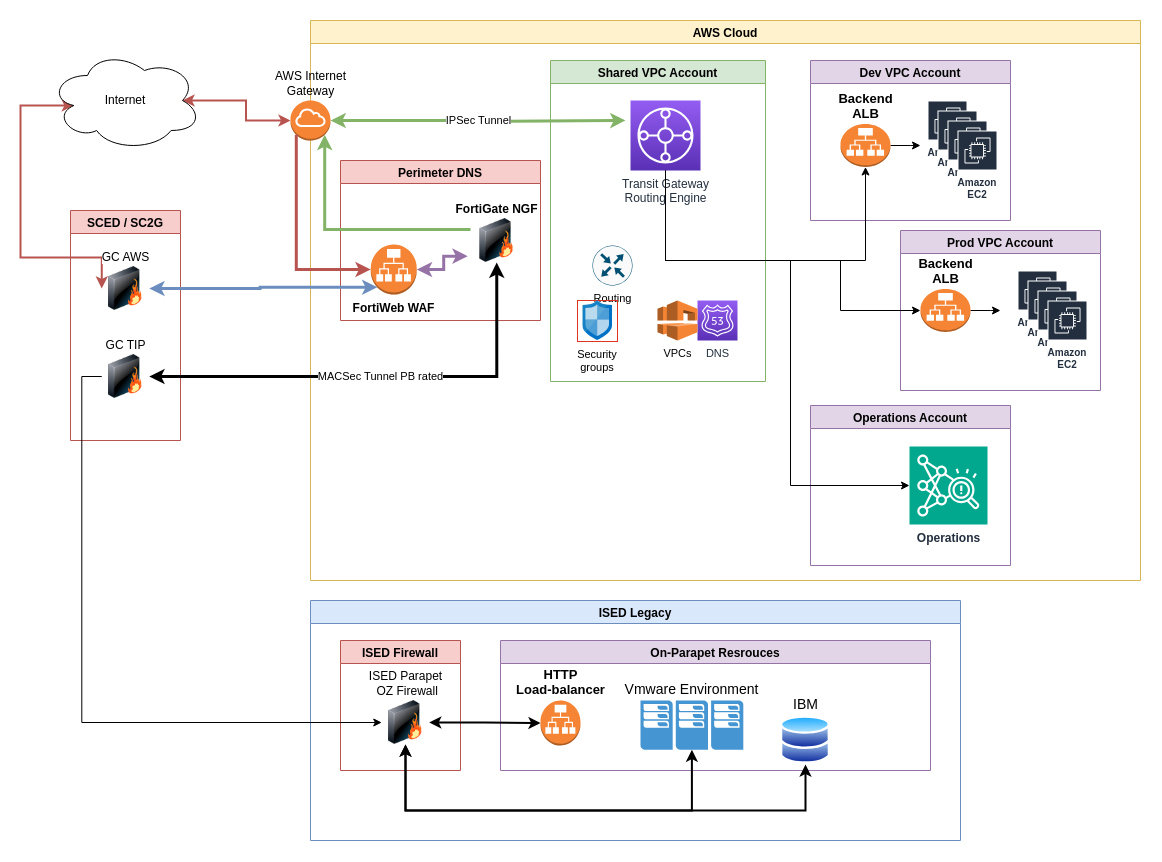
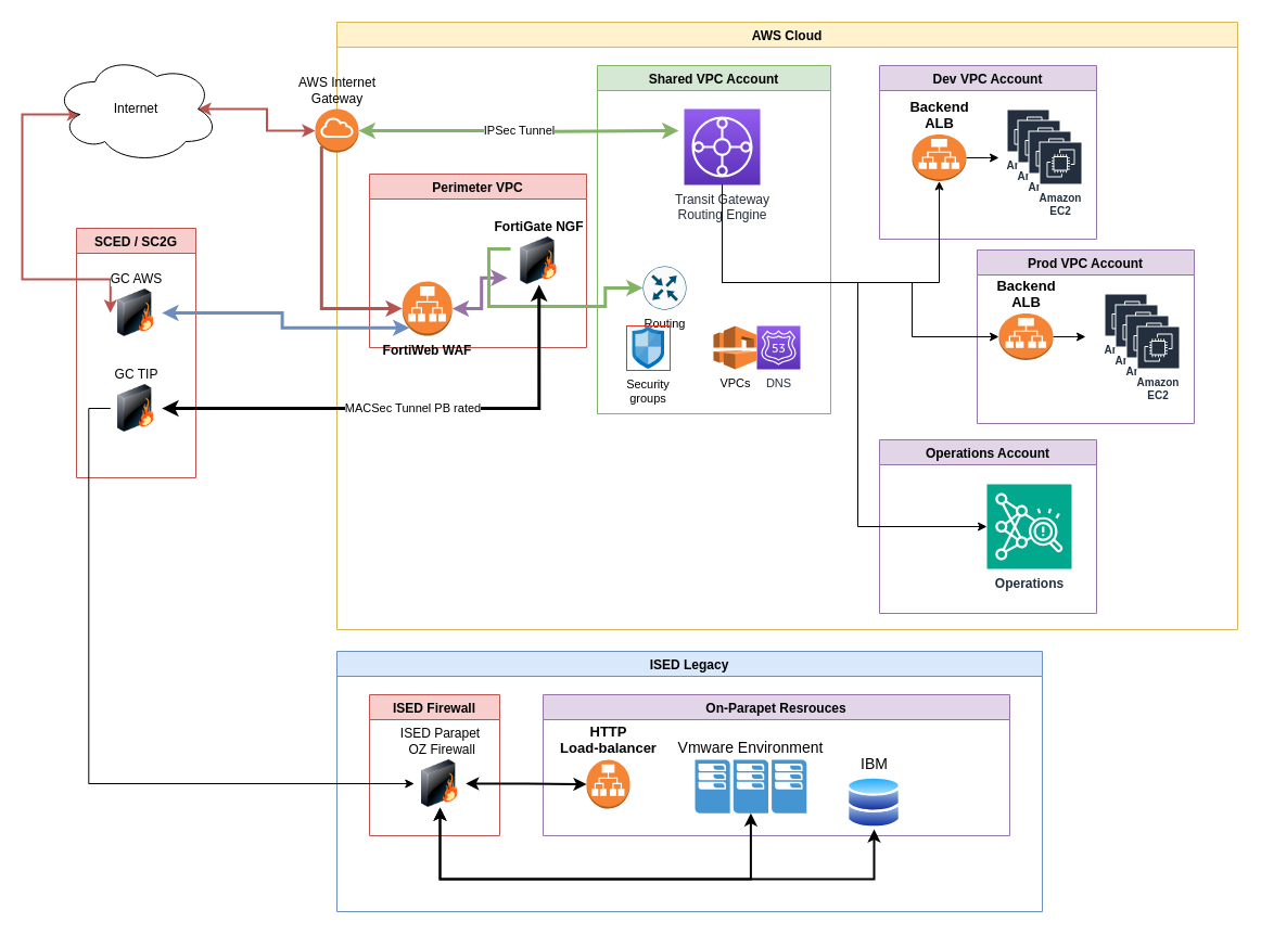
  <mxCell id="0" />
  <mxCell id="1" parent="0" />
  <mxCell id="2" style="edgeStyle=orthogonalEdgeStyle;rounded=0;orthogonalLoop=1;jettySize=auto;html=1;entryX=0;entryY=0.5;entryDx=0;entryDy=0;entryPerimeter=0;startArrow=classic;startFill=1;strokeWidth=2;exitX=0.875;exitY=0.5;exitDx=0;exitDy=0;exitPerimeter=0;fillColor=#f8cecc;strokeColor=#b85450;" parent="1" source="4" target="38" edge="1"><mxGeometry relative="1" as="geometry" /></mxCell>
  <mxCell id="3" style="edgeStyle=orthogonalEdgeStyle;rounded=0;orthogonalLoop=1;jettySize=auto;html=1;entryX=0;entryY=0.5;entryDx=0;entryDy=0;startArrow=classic;startFill=1;strokeWidth=2;exitX=0.16;exitY=0.55;exitDx=0;exitDy=0;exitPerimeter=0;fillColor=#f8cecc;strokeColor=#b85450;" parent="1" source="4" target="6" edge="1"><mxGeometry relative="1" as="geometry"><Array as="points"><mxPoint x="20" y="105" /><mxPoint x="20" y="257" /></Array></mxGeometry></mxCell>
  <mxCell id="4" value="Internet" style="ellipse;shape=cloud;whiteSpace=wrap;html=1;" parent="1" vertex="1"><mxGeometry x="49" y="50" width="152" height="100" as="geometry" /></mxCell>
  <mxCell id="5" value="SCED / SC2G" style="swimlane;fillColor=#f8cecc;strokeColor=#b85450;" parent="1" vertex="1"><mxGeometry x="70" y="210" width="110" height="230" as="geometry" /></mxCell>
  <mxCell id="6" value="GC AWS" style="image;html=1;image=img/lib/clip_art/networking/Firewall_128x128.png;labelPosition=center;verticalLabelPosition=top;align=center;verticalAlign=bottom;" parent="5" vertex="1"><mxGeometry x="31.25" y="56" width="47.5" height="44" as="geometry" /></mxCell>
  <mxCell id="7" value="GC TIP" style="image;html=1;image=img/lib/clip_art/networking/Firewall_128x128.png;labelPosition=center;verticalLabelPosition=top;align=center;verticalAlign=bottom;" parent="5" vertex="1"><mxGeometry x="31.25" y="144" width="47.5" height="44" as="geometry" /></mxCell>
  <mxCell id="8" value="AWS Cloud" style="swimlane;fillColor=#fff2cc;strokeColor=#d6b656;" parent="1" vertex="1"><mxGeometry x="310" y="20" width="830" height="560" as="geometry" /></mxCell>
- <mxCell id="9" value="Perimeter DNS" style="swimlane;startSize=23;fillColor=#f8cecc;strokeColor=#b85450;" parent="8" vertex="1"><mxGeometry x="30" y="140" width="200" height="160" as="geometry" /></mxCell>
+ <mxCell id="9" value="Perimeter VPC" style="swimlane;startSize=23;fillColor=#f8cecc;strokeColor=#b85450;" parent="8" vertex="1"><mxGeometry x="30" y="140" width="200" height="160" as="geometry" /></mxCell>
  <mxCell id="10" value="&lt;b&gt;FortiGate NGF&lt;/b&gt;" style="image;html=1;image=img/lib/clip_art/networking/Firewall_128x128.png;labelPosition=center;verticalLabelPosition=top;align=center;verticalAlign=bottom;" parent="9" vertex="1"><mxGeometry x="130" y="58" width="52.5" height="44" as="geometry" /></mxCell>
  <mxCell id="11" style="edgeStyle=orthogonalEdgeStyle;rounded=0;orthogonalLoop=1;jettySize=auto;html=1;entryX=-0.052;entryY=0.856;entryDx=0;entryDy=0;entryPerimeter=0;startArrow=classic;startFill=1;endArrow=classic;endFill=1;strokeWidth=3;fillColor=#e1d5e7;strokeColor=#9673a6;" parent="9" source="12" target="10" edge="1"><mxGeometry relative="1" as="geometry" /></mxCell>
- <mxCell id="12" value="&lt;b&gt;&lt;font style=&quot;font-size: 12px&quot;&gt;FortiWeb WAF&lt;/font&gt;&lt;/b&gt;" style="outlineConnect=0;dashed=0;verticalLabelPosition=bottom;verticalAlign=top;align=center;html=1;shape=mxgraph.aws3.application_load_balancer;fillColor=#F58534;gradientColor=none;labelPosition=center;" parent="9" vertex="1"><mxGeometry x="30.25" y="84" width="46" height="50" as="geometry" /></mxCell>
+ <mxCell id="12" value="&lt;b&gt;&lt;font style=&quot;font-size: 12px&quot;&gt;FortiWeb WAF&lt;/font&gt;&lt;/b&gt;" style="outlineConnect=0;dashed=0;verticalLabelPosition=bottom;verticalAlign=top;align=center;html=1;shape=mxgraph.aws3.application_load_balancer;fillColor=#F58534;gradientColor=none;labelPosition=center;" parent="9" vertex="1"><mxGeometry x="30.25" y="99" width="46" height="50" as="geometry" /></mxCell>
  <mxCell id="13" value="Shared VPC Account" style="swimlane;fillColor=#d5e8d4;strokeColor=#82b366;startSize=23;" parent="8" vertex="1"><mxGeometry x="240" y="40" width="215" height="321" as="geometry" /></mxCell>
  <mxCell id="14" value="Transit Gateway&lt;br&gt;Routing Engine" style="points=[[0,0,0],[0.25,0,0],[0.5,0,0],[0.75,0,0],[1,0,0],[0,1,0],[0.25,1,0],[0.5,1,0],[0.75,1,0],[1,1,0],[0,0.25,0],[0,0.5,0],[0,0.75,0],[1,0.25,0],[1,0.5,0],[1,0.75,0]];outlineConnect=0;fontColor=#232F3E;gradientColor=#945DF2;gradientDirection=north;fillColor=#5A30B5;strokeColor=#ffffff;dashed=0;verticalLabelPosition=bottom;verticalAlign=top;align=center;html=1;fontSize=12;fontStyle=0;aspect=fixed;shape=mxgraph.aws4.resourceIcon;resIcon=mxgraph.aws4.transit_gateway;" parent="13" vertex="1"><mxGeometry x="80" y="40" width="70" height="70" as="geometry" /></mxCell>
  <mxCell id="15" value="DNS" style="points=[[0,0,0],[0.25,0,0],[0.5,0,0],[0.75,0,0],[1,0,0],[0,1,0],[0.25,1,0],[0.5,1,0],[0.75,1,0],[1,1,0],[0,0.25,0],[0,0.5,0],[0,0.75,0],[1,0.25,0],[1,0.5,0],[1,0.75,0]];outlineConnect=0;fontColor=#232F3E;gradientColor=#945DF2;gradientDirection=north;fillColor=#5A30B5;strokeColor=#ffffff;dashed=0;verticalLabelPosition=bottom;verticalAlign=top;align=center;html=1;fontSize=11;fontStyle=0;aspect=fixed;shape=mxgraph.aws4.resourceIcon;resIcon=mxgraph.aws4.route_53;" parent="13" vertex="1"><mxGeometry x="147" y="240" width="40" height="40" as="geometry" /></mxCell>
  <mxCell id="16" value="VPCs" style="outlineConnect=0;dashed=0;verticalLabelPosition=bottom;verticalAlign=top;align=center;html=1;shape=mxgraph.aws3.vpc;fillColor=#F58534;gradientColor=none;fontSize=11;" parent="13" vertex="1"><mxGeometry x="107" y="240" width="40" height="40" as="geometry" /></mxCell>
  <mxCell id="17" value="Routing" style="points=[[0.5,0,0],[1,0.5,0],[0.5,1,0],[0,0.5,0],[0.145,0.145,0],[0.856,0.145,0],[0.855,0.856,0],[0.145,0.855,0]];verticalLabelPosition=bottom;html=1;verticalAlign=top;aspect=fixed;align=center;pointerEvents=1;shape=mxgraph.cisco19.rect;prIcon=router;fillColor=#FAFAFA;strokeColor=#005073;fontSize=11;" parent="13" vertex="1"><mxGeometry x="42" y="185" width="40" height="40" as="geometry" /></mxCell>
  <mxCell id="18" value="Security&#10;groups" style="fillColor=none;strokeColor=#DD3522;verticalAlign=top;fontStyle=0;labelPosition=center;verticalLabelPosition=bottom;align=center;fontSize=11;" parent="13" vertex="1"><mxGeometry x="27" y="240" width="40" height="41" as="geometry" /></mxCell>
  <mxCell id="19" value="" style="aspect=fixed;html=1;points=[];align=center;image;fontSize=12;image=img/lib/mscae/Network_Security_Groups_Classic.svg;fontColor=#000000;" parent="13" vertex="1"><mxGeometry x="32.4" y="240" width="29.6" height="40" as="geometry" /></mxCell>
  <mxCell id="20" value="Dev VPC Account" style="swimlane;fillColor=#e1d5e7;strokeColor=#9673a6;" parent="8" vertex="1"><mxGeometry x="500" y="40" width="200" height="160" as="geometry" /></mxCell>
  <mxCell id="21" value="" style="group" parent="20" vertex="1" connectable="0"><mxGeometry x="117" y="40" width="70" height="104" as="geometry" /></mxCell>
  <mxCell id="22" value="Amazon EC2" style="outlineConnect=0;fontColor=#232F3E;gradientColor=none;strokeColor=#ffffff;fillColor=#232F3E;dashed=0;verticalLabelPosition=middle;verticalAlign=bottom;align=center;html=1;whiteSpace=wrap;fontSize=10;fontStyle=1;spacing=3;shape=mxgraph.aws4.productIcon;prIcon=mxgraph.aws4.ec2;" parent="21" vertex="1"><mxGeometry width="40" height="74" as="geometry" /></mxCell>
  <mxCell id="23" value="Amazon EC2" style="outlineConnect=0;fontColor=#232F3E;gradientColor=none;strokeColor=#ffffff;fillColor=#232F3E;dashed=0;verticalLabelPosition=middle;verticalAlign=bottom;align=center;html=1;whiteSpace=wrap;fontSize=10;fontStyle=1;spacing=3;shape=mxgraph.aws4.productIcon;prIcon=mxgraph.aws4.ec2;" parent="21" vertex="1"><mxGeometry x="10" y="10" width="40" height="74" as="geometry" /></mxCell>
  <mxCell id="24" value="Amazon EC2" style="outlineConnect=0;fontColor=#232F3E;gradientColor=none;strokeColor=#ffffff;fillColor=#232F3E;dashed=0;verticalLabelPosition=middle;verticalAlign=bottom;align=center;html=1;whiteSpace=wrap;fontSize=10;fontStyle=1;spacing=3;shape=mxgraph.aws4.productIcon;prIcon=mxgraph.aws4.ec2;" parent="21" vertex="1"><mxGeometry x="20" y="20" width="40" height="74" as="geometry" /></mxCell>
  <mxCell id="25" value="Amazon EC2" style="outlineConnect=0;fontColor=#232F3E;gradientColor=none;strokeColor=#ffffff;fillColor=#232F3E;dashed=0;verticalLabelPosition=middle;verticalAlign=bottom;align=center;html=1;whiteSpace=wrap;fontSize=10;fontStyle=1;spacing=3;shape=mxgraph.aws4.productIcon;prIcon=mxgraph.aws4.ec2;" parent="21" vertex="1"><mxGeometry x="30" y="30" width="40" height="74" as="geometry" /></mxCell>
  <mxCell id="26" style="edgeStyle=orthogonalEdgeStyle;rounded=0;orthogonalLoop=1;jettySize=auto;html=1;" edge="1" parent="20" source="27"><mxGeometry relative="1" as="geometry"><mxPoint x="110" y="85" as="targetPoint" /></mxGeometry></mxCell>
  <mxCell id="27" value="&lt;b&gt;&lt;font style=&quot;font-size: 13px&quot;&gt;Backend &lt;br&gt;ALB&lt;/font&gt;&lt;/b&gt;" style="outlineConnect=0;dashed=0;verticalLabelPosition=top;verticalAlign=bottom;align=center;html=1;shape=mxgraph.aws3.application_load_balancer;fillColor=#F58534;gradientColor=none;labelPosition=center;" parent="20" vertex="1"><mxGeometry x="30" y="63.5" width="50" height="43" as="geometry" /></mxCell>
  <mxCell id="28" value="Prod VPC Account" style="swimlane;fillColor=#e1d5e7;strokeColor=#9673a6;" parent="8" vertex="1"><mxGeometry x="590" y="210" width="200" height="160" as="geometry" /></mxCell>
  <mxCell id="29" value="" style="group" parent="28" vertex="1" connectable="0"><mxGeometry x="117" y="40" width="70" height="104" as="geometry" /></mxCell>
  <mxCell id="30" value="Amazon EC2" style="outlineConnect=0;fontColor=#232F3E;gradientColor=none;strokeColor=#ffffff;fillColor=#232F3E;dashed=0;verticalLabelPosition=middle;verticalAlign=bottom;align=center;html=1;whiteSpace=wrap;fontSize=10;fontStyle=1;spacing=3;shape=mxgraph.aws4.productIcon;prIcon=mxgraph.aws4.ec2;" parent="29" vertex="1"><mxGeometry width="40" height="74" as="geometry" /></mxCell>
  <mxCell id="31" value="Amazon EC2" style="outlineConnect=0;fontColor=#232F3E;gradientColor=none;strokeColor=#ffffff;fillColor=#232F3E;dashed=0;verticalLabelPosition=middle;verticalAlign=bottom;align=center;html=1;whiteSpace=wrap;fontSize=10;fontStyle=1;spacing=3;shape=mxgraph.aws4.productIcon;prIcon=mxgraph.aws4.ec2;" parent="29" vertex="1"><mxGeometry x="10" y="10" width="40" height="74" as="geometry" /></mxCell>
  <mxCell id="32" value="Amazon EC2" style="outlineConnect=0;fontColor=#232F3E;gradientColor=none;strokeColor=#ffffff;fillColor=#232F3E;dashed=0;verticalLabelPosition=middle;verticalAlign=bottom;align=center;html=1;whiteSpace=wrap;fontSize=10;fontStyle=1;spacing=3;shape=mxgraph.aws4.productIcon;prIcon=mxgraph.aws4.ec2;" parent="29" vertex="1"><mxGeometry x="20" y="20" width="40" height="74" as="geometry" /></mxCell>
  <mxCell id="33" value="Amazon EC2" style="outlineConnect=0;fontColor=#232F3E;gradientColor=none;strokeColor=#ffffff;fillColor=#232F3E;dashed=0;verticalLabelPosition=middle;verticalAlign=bottom;align=center;html=1;whiteSpace=wrap;fontSize=10;fontStyle=1;spacing=3;shape=mxgraph.aws4.productIcon;prIcon=mxgraph.aws4.ec2;" parent="29" vertex="1"><mxGeometry x="30" y="30" width="40" height="74" as="geometry" /></mxCell>
  <mxCell id="34" style="edgeStyle=orthogonalEdgeStyle;rounded=0;orthogonalLoop=1;jettySize=auto;html=1;" edge="1" parent="28" source="35"><mxGeometry relative="1" as="geometry"><mxPoint x="100" y="80" as="targetPoint" /></mxGeometry></mxCell>
  <mxCell id="35" value="&lt;b&gt;&lt;font style=&quot;font-size: 13px&quot;&gt;Backend &lt;br&gt;ALB&lt;/font&gt;&lt;/b&gt;" style="outlineConnect=0;dashed=0;verticalLabelPosition=top;verticalAlign=bottom;align=center;html=1;shape=mxgraph.aws3.application_load_balancer;fillColor=#F58534;gradientColor=none;labelPosition=center;" parent="28" vertex="1"><mxGeometry x="20" y="58.5" width="50" height="43" as="geometry" /></mxCell>
  <mxCell id="36" value="Operations Account" style="swimlane;fillColor=#e1d5e7;strokeColor=#9673a6;" parent="8" vertex="1"><mxGeometry x="500" y="385" width="200" height="160" as="geometry" /></mxCell>
  <mxCell id="37" value="&lt;b&gt;Operations&lt;/b&gt;" style="sketch=0;points=[[0,0,0],[0.25,0,0],[0.5,0,0],[0.75,0,0],[1,0,0],[0,1,0],[0.25,1,0],[0.5,1,0],[0.75,1,0],[1,1,0],[0,0.25,0],[0,0.5,0],[0,0.75,0],[1,0.25,0],[1,0.5,0],[1,0.75,0]];outlineConnect=0;fontColor=#232F3E;fillColor=#01A88D;strokeColor=#ffffff;dashed=0;verticalLabelPosition=bottom;verticalAlign=top;align=center;html=1;fontSize=12;fontStyle=0;aspect=fixed;shape=mxgraph.aws4.resourceIcon;resIcon=mxgraph.aws4.fraud_detector;" parent="36" vertex="1"><mxGeometry x="99" y="41" width="78" height="78" as="geometry" /></mxCell>
  <mxCell id="38" value="AWS Internet&lt;br&gt;Gateway" style="outlineConnect=0;dashed=0;verticalLabelPosition=top;verticalAlign=bottom;align=center;html=1;shape=mxgraph.aws3.internet_gateway;fillColor=#F58534;gradientColor=none;labelPosition=center;" parent="8" vertex="1"><mxGeometry x="-20" y="80" width="40" height="40" as="geometry" /></mxCell>
  <mxCell id="39" style="edgeStyle=orthogonalEdgeStyle;rounded=0;orthogonalLoop=1;jettySize=auto;html=1;entryX=0.145;entryY=0.855;entryDx=0;entryDy=0;entryPerimeter=0;startArrow=classic;startFill=1;strokeWidth=3;fillColor=#f8cecc;strokeColor=#b85450;endArrow=none;endFill=0;exitX=0;exitY=0.5;exitDx=0;exitDy=0;exitPerimeter=0;" parent="8" source="12" target="38" edge="1"><mxGeometry relative="1" as="geometry"><mxPoint x="-60" y="190" as="sourcePoint" /></mxGeometry></mxCell>
- <mxCell id="40" style="edgeStyle=orthogonalEdgeStyle;rounded=0;orthogonalLoop=1;jettySize=auto;html=1;exitX=0;exitY=0.25;exitDx=0;exitDy=0;entryX=0.855;entryY=0.855;entryDx=0;entryDy=0;entryPerimeter=0;startArrow=none;startFill=0;endArrow=classic;endFill=1;strokeWidth=3;fillColor=#d5e8d4;strokeColor=#82b366;" parent="8" source="10" target="38" edge="1"><mxGeometry relative="1" as="geometry" /></mxCell>
+ <mxCell id="40" style="edgeStyle=orthogonalEdgeStyle;rounded=0;orthogonalLoop=1;jettySize=auto;html=1;exitX=0;exitY=0.25;exitDx=0;exitDy=0;startArrow=none;startFill=0;endArrow=classic;endFill=1;strokeWidth=3;fillColor=#d5e8d4;strokeColor=#82b366;" parent="8" source="10" target="17" edge="1"><mxGeometry relative="1" as="geometry" /></mxCell>
  <mxCell id="41" style="edgeStyle=orthogonalEdgeStyle;rounded=0;orthogonalLoop=1;jettySize=auto;html=1;entryX=0;entryY=0.5;entryDx=0;entryDy=0;entryPerimeter=0;" edge="1" parent="8" source="14" target="35"><mxGeometry relative="1" as="geometry"><Array as="points"><mxPoint x="355" y="240" /><mxPoint x="530" y="240" /><mxPoint x="530" y="290" /></Array></mxGeometry></mxCell>
  <mxCell id="42" style="edgeStyle=orthogonalEdgeStyle;rounded=0;orthogonalLoop=1;jettySize=auto;html=1;entryX=0.5;entryY=1;entryDx=0;entryDy=0;entryPerimeter=0;" edge="1" parent="8" source="14" target="27"><mxGeometry relative="1" as="geometry"><Array as="points"><mxPoint x="355" y="240" /><mxPoint x="555" y="240" /></Array></mxGeometry></mxCell>
  <mxCell id="43" style="edgeStyle=orthogonalEdgeStyle;rounded=0;orthogonalLoop=1;jettySize=auto;html=1;entryX=0;entryY=0.5;entryDx=0;entryDy=0;entryPerimeter=0;" edge="1" parent="8" source="14" target="37"><mxGeometry relative="1" as="geometry"><Array as="points"><mxPoint x="355" y="240" /><mxPoint x="480" y="240" /><mxPoint x="480" y="465" /></Array></mxGeometry></mxCell>
  <mxCell id="44" value="ISED Legacy" style="swimlane;fillColor=#dae8fc;strokeColor=#6c8ebf;" parent="1" vertex="1"><mxGeometry x="310" y="600" width="650" height="240" as="geometry" /></mxCell>
  <mxCell id="45" value="ISED Firewall" style="swimlane;fillColor=#f8cecc;strokeColor=#b85450;" parent="44" vertex="1"><mxGeometry x="30" y="40" width="120" height="130" as="geometry" /></mxCell>
  <mxCell id="46" value="ISED Parapet&lt;br&gt;&amp;nbsp;OZ Firewall" style="image;html=1;image=img/lib/clip_art/networking/Firewall_128x128.png;labelPosition=center;verticalLabelPosition=top;align=center;verticalAlign=bottom;" parent="45" vertex="1"><mxGeometry x="41.25" y="60" width="47.5" height="44" as="geometry" /></mxCell>
  <mxCell id="47" value="On-Parapet Resrouces" style="swimlane;fillColor=#e1d5e7;strokeColor=#9673a6;" parent="44" vertex="1"><mxGeometry x="190" y="40" width="430" height="130" as="geometry" /></mxCell>
  <mxCell id="48" value="&lt;span style=&quot;font-size: 13px&quot;&gt;&lt;b&gt;HTTP &lt;br&gt;Load-balancer&lt;/b&gt;&lt;/span&gt;" style="outlineConnect=0;dashed=0;verticalLabelPosition=top;verticalAlign=bottom;align=center;html=1;shape=mxgraph.aws3.application_load_balancer;fillColor=#F58534;gradientColor=none;labelPosition=center;" parent="47" vertex="1"><mxGeometry x="40" y="60" width="40" height="45" as="geometry" /></mxCell>
  <mxCell id="49" value="Vmware Environment" style="pointerEvents=1;shadow=0;dashed=0;html=1;strokeColor=none;fillColor=#4495D1;labelPosition=center;verticalLabelPosition=top;verticalAlign=bottom;align=center;outlineConnect=0;shape=mxgraph.veeam.cluster;fontSize=14;" parent="47" vertex="1"><mxGeometry x="140" y="60" width="102.8" height="49.2" as="geometry" /></mxCell>
  <mxCell id="50" value="IBM" style="aspect=fixed;perimeter=ellipsePerimeter;html=1;align=center;shadow=0;dashed=0;spacingTop=3;image;image=img/lib/active_directory/databases.svg;fontSize=14;labelPosition=center;verticalLabelPosition=top;verticalAlign=bottom;" parent="47" vertex="1"><mxGeometry x="280" y="75" width="50" height="49" as="geometry" /></mxCell>
  <mxCell id="51" style="edgeStyle=orthogonalEdgeStyle;rounded=0;orthogonalLoop=1;jettySize=auto;html=1;exitX=1;exitY=0.5;exitDx=0;exitDy=0;entryX=0;entryY=0.5;entryDx=0;entryDy=0;entryPerimeter=0;startArrow=classic;startFill=1;strokeWidth=2;" parent="44" source="46" target="48" edge="1"><mxGeometry relative="1" as="geometry" /></mxCell>
  <mxCell id="52" style="edgeStyle=orthogonalEdgeStyle;rounded=0;orthogonalLoop=1;jettySize=auto;html=1;entryX=0.5;entryY=1;entryDx=0;entryDy=0;startArrow=classic;startFill=1;strokeWidth=2;" parent="44" source="49" target="46" edge="1"><mxGeometry relative="1" as="geometry"><Array as="points"><mxPoint x="381" y="210" /><mxPoint x="95" y="210" /></Array></mxGeometry></mxCell>
  <mxCell id="53" style="edgeStyle=orthogonalEdgeStyle;rounded=0;orthogonalLoop=1;jettySize=auto;html=1;exitX=0.5;exitY=1;exitDx=0;exitDy=0;entryX=0.5;entryY=1;entryDx=0;entryDy=0;startArrow=classic;startFill=1;strokeWidth=2;" parent="44" source="50" target="46" edge="1"><mxGeometry relative="1" as="geometry"><Array as="points"><mxPoint x="495" y="210" /><mxPoint x="95" y="210" /></Array></mxGeometry></mxCell>
  <mxCell id="54" value="IPSec Tunnel" style="edgeStyle=orthogonalEdgeStyle;rounded=0;orthogonalLoop=1;jettySize=auto;html=1;exitX=1;exitY=0.5;exitDx=0;exitDy=0;exitPerimeter=0;startArrow=classic;startFill=1;strokeWidth=3;fillColor=#d5e8d4;strokeColor=#82b366;" parent="1" source="38" edge="1"><mxGeometry relative="1" as="geometry"><mxPoint x="625" y="120" as="targetPoint" /><Array as="points"><mxPoint x="478" y="120" /><mxPoint x="478" y="121" /></Array></mxGeometry></mxCell>
  <mxCell id="55" style="edgeStyle=orthogonalEdgeStyle;rounded=0;orthogonalLoop=1;jettySize=auto;html=1;entryX=0.145;entryY=0.855;entryDx=0;entryDy=0;entryPerimeter=0;startArrow=classic;startFill=1;endArrow=classic;endFill=1;strokeWidth=3;fillColor=#dae8fc;strokeColor=#6c8ebf;" parent="1" source="6" target="12" edge="1"><mxGeometry relative="1" as="geometry" /></mxCell>
  <mxCell id="56" value="MACSec Tunnel PB rated" style="edgeStyle=orthogonalEdgeStyle;rounded=0;orthogonalLoop=1;jettySize=auto;html=1;entryX=0.5;entryY=1;entryDx=0;entryDy=0;startArrow=classic;startFill=1;endArrow=classic;endFill=1;strokeWidth=3;" parent="1" source="7" target="10" edge="1"><mxGeometry relative="1" as="geometry" /></mxCell>
  <mxCell id="57" style="edgeStyle=orthogonalEdgeStyle;rounded=0;orthogonalLoop=1;jettySize=auto;html=1;exitX=0;exitY=0.5;exitDx=0;exitDy=0;entryX=0;entryY=0.5;entryDx=0;entryDy=0;" edge="1" parent="1" source="7" target="46"><mxGeometry relative="1" as="geometry" /></mxCell>
